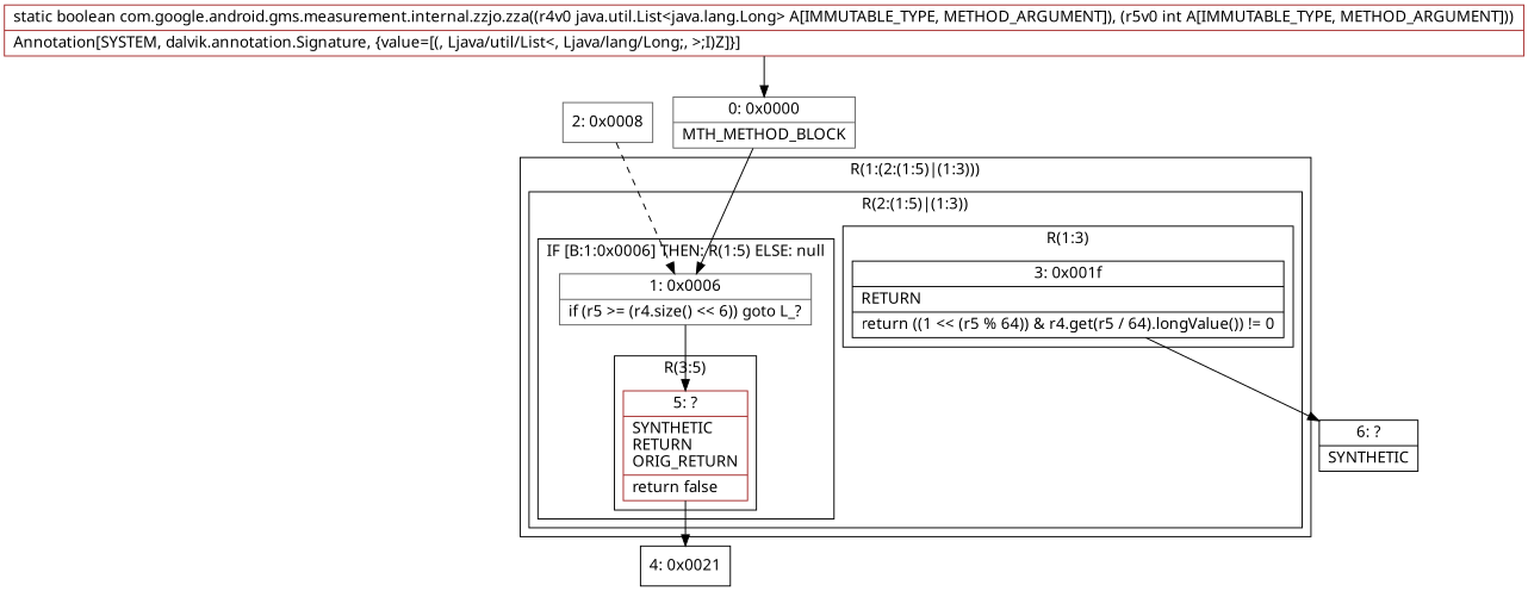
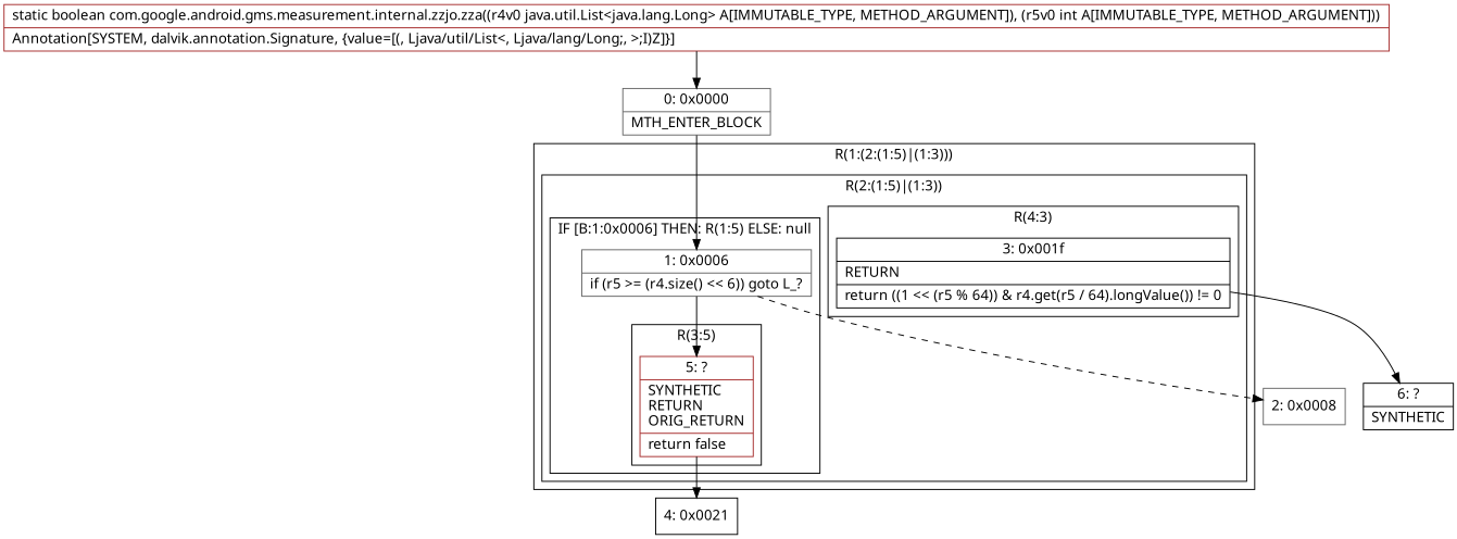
  digraph {
    fontname="Noto Sans"
    node [color=gray40 fontname="Noto Sans" shape=record]
    edge [fontname="Noto Sans"]
    n1 [color=brown label="{5\:\ ?|SYNTHETIC\lRETURN\lORIG_RETURN\l|return false\l}"]
    n2 [label="{1\:\ 0x0006|if (r5 \>= (r4.size() \<\< 6)) goto L_?\l}"]
    n3 [color=black label="{3\:\ 0x001f|RETURN\l|return ((1 \<\< (r5 % 64)) & r4.get(r5 \/ 64).longValue()) != 0\l}"]
    n4 [color=black label="{4\:\ 0x0021}"]
    n5 [label="{2\:\ 0x0008}"]
    n6 [color=black label="{6\:\ ?|SYNTHETIC\l}"]
-   n7 [label="{0\:\ 0x0000|MTH_METHOD_BLOCK\l}"]
+   n7 [label="{0\:\ 0x0000|MTH_ENTER_BLOCK\l}"]
    n8 [color=brown label="{static boolean com.google.android.gms.measurement.internal.zzjo.zza((r4v0 java.util.List\<java.lang.Long\> A[IMMUTABLE_TYPE, METHOD_ARGUMENT]), (r5v0 int A[IMMUTABLE_TYPE, METHOD_ARGUMENT]))  | Annotation[SYSTEM, dalvik.annotation.Signature, \{value=[(, Ljava\/util\/List\<, Ljava\/lang\/Long;, \>;I)Z]\}]\l}"]
    subgraph cluster_1 {
      label="R(1:(2:(1:5)|(1:3)))"
      subgraph cluster_2 {
        label="R(2:(1:5)|(1:3))"
        subgraph cluster_3 {
          label="IF [B:1:0x0006] THEN: R(1:5) ELSE: null"
          n2
          subgraph cluster_4 {
            label="R(3:5)"
            n1
          }
        }
        subgraph cluster_5 {
-         label="R(1:3)"
+         label="R(4:3)"
          n3
        }
      }
    }
    n1 -> n4
    n2 -> n1
-   n5 -> n2 [style=dashed]
+   n2 -> n5 [style=dashed]
    n3 -> n6
    n7 -> n2
    n8 -> n7
  }
